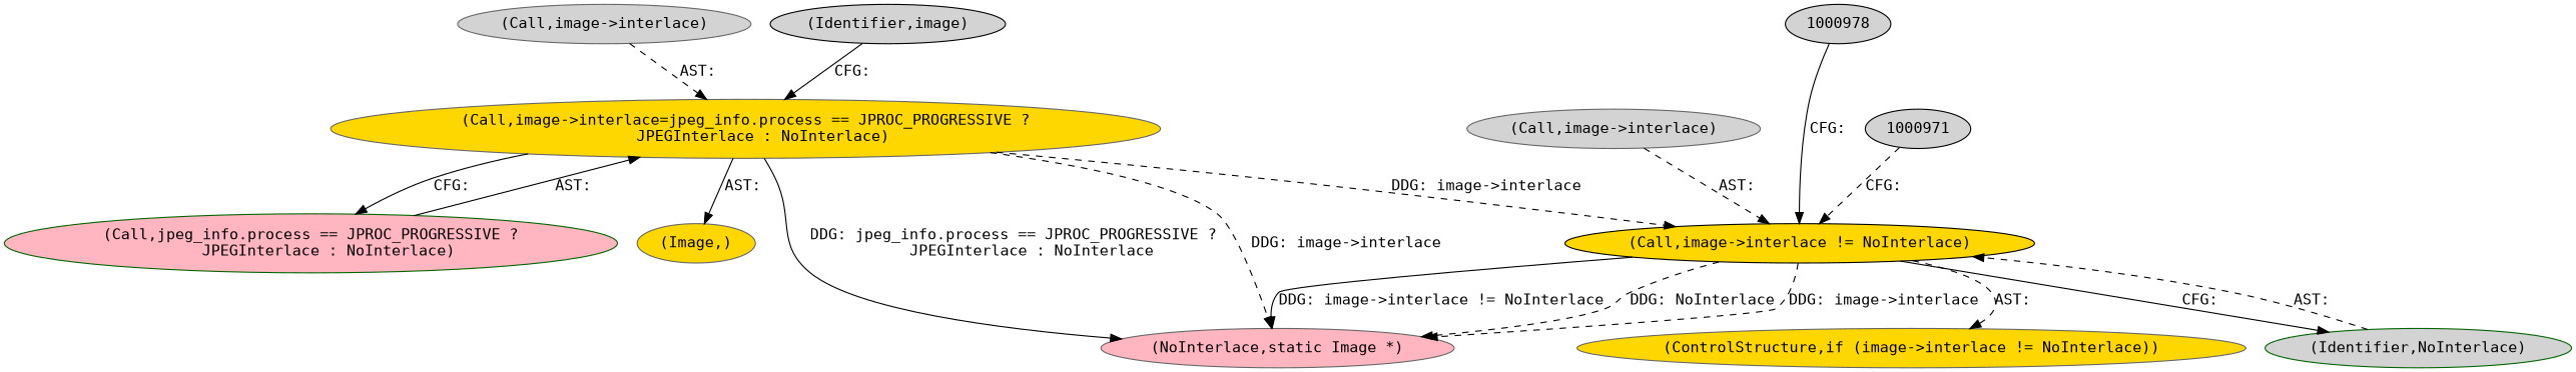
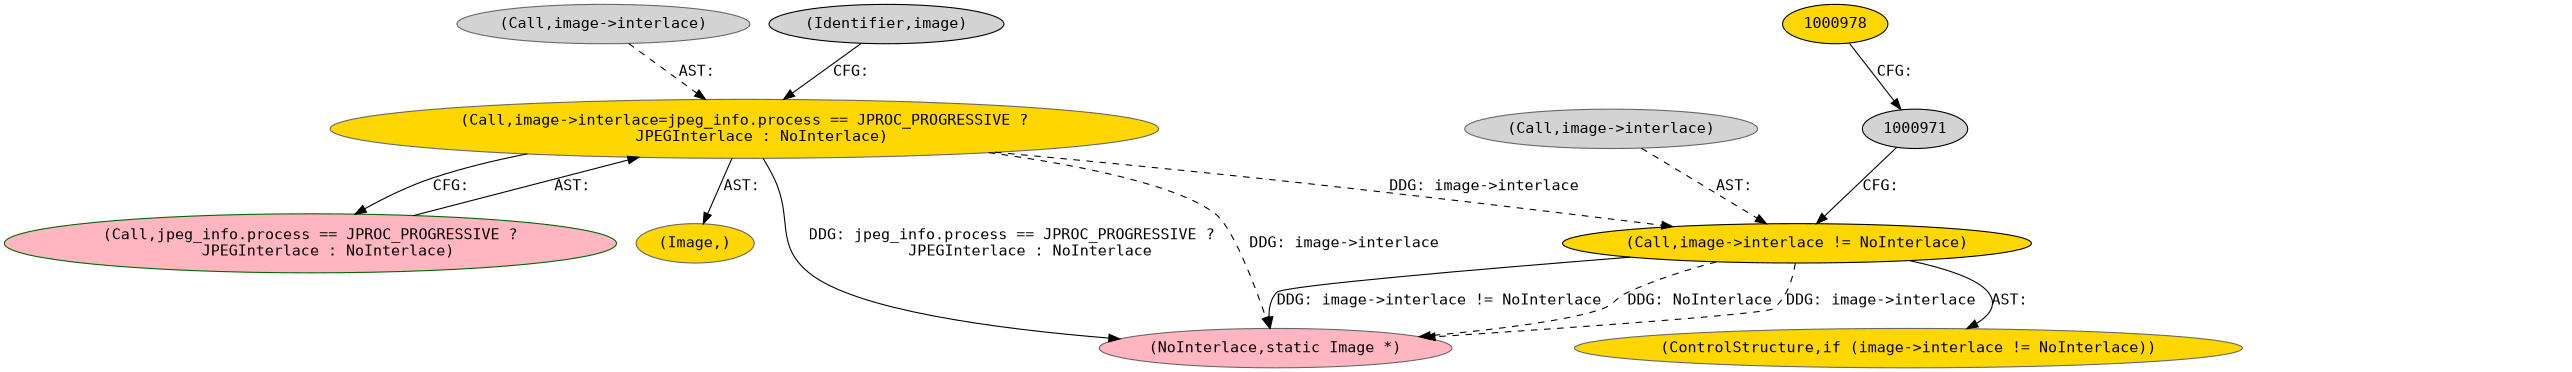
  digraph {
    fontname="DejaVu Sans Mono"
    node [color=gray40 fillcolor=gold fontname="DejaVu Sans Mono" style=filled]
    edge [fontname="DejaVu Sans Mono" style=solid]
    n1 [color=black label="(Call,image->interlace != NoInterlace)"]
-   n2 [color=darkgreen fillcolor=lightgrey label="(Identifier,NoInterlace)"]
    n3 [fillcolor=lightpink label="(NoInterlace,static Image *)"]
    n4 [label="(ControlStructure,if (image->interlace != NoInterlace))"]
    n5 [label="(Call,image->interlace=jpeg_info.process == JPROC_PROGRESSIVE ?\n    JPEGInterlace : NoInterlace)"]
    n6 [color=darkgreen fillcolor=lightpink label="(Call,jpeg_info.process == JPROC_PROGRESSIVE ?\n    JPEGInterlace : NoInterlace)"]
    n7 [label="(Image,)"]
    n8 [fillcolor=lightgrey label="(Call,image->interlace)"]
    n9 [fillcolor=lightgrey label="(Call,image->interlace)"]
    n10 [color=black fillcolor=lightgrey label="(Identifier,image)"]
    1000971 [color=black fillcolor=lightgrey]
-   1000978 [color=black fillcolor=lightgrey]
-   n1 -> n2 [label="CFG: "]
+   1000978 [color=black]
    n1 -> n3 [label="DDG: image->interlace != NoInterlace"]
    n1 -> n3 [label="DDG: NoInterlace" style=dashed]
    n1 -> n3 [label="DDG: image->interlace" style=dashed]
-   n1 -> n4 [label="AST: " style=dashed]
-   n2 -> n1 [label="AST: " style=dashed]
+   n1 -> n4 [label="AST: "]
    n5 -> n1 [label="DDG: image->interlace" style=dashed]
    n5 -> n3 [label="DDG: jpeg_info.process == JPROC_PROGRESSIVE ?\n    JPEGInterlace : NoInterlace"]
    n5 -> n3 [label="DDG: image->interlace" style=dashed]
    n5 -> n6 [label="CFG: "]
    n5 -> n7 [label="AST: "]
    n6 -> n5 [label="AST: "]
    n8 -> n1 [label="AST: " style=dashed]
    n9 -> n5 [label="AST: " style=dashed]
    n10 -> n5 [label="CFG: "]
-   1000971 -> n1 [label="CFG: " style=dashed]
-   1000978 -> n1 [label="CFG: "]
+   1000971 -> n1 [label="CFG: "]
+   1000978 -> 1000971 [label="CFG: "]
  }
